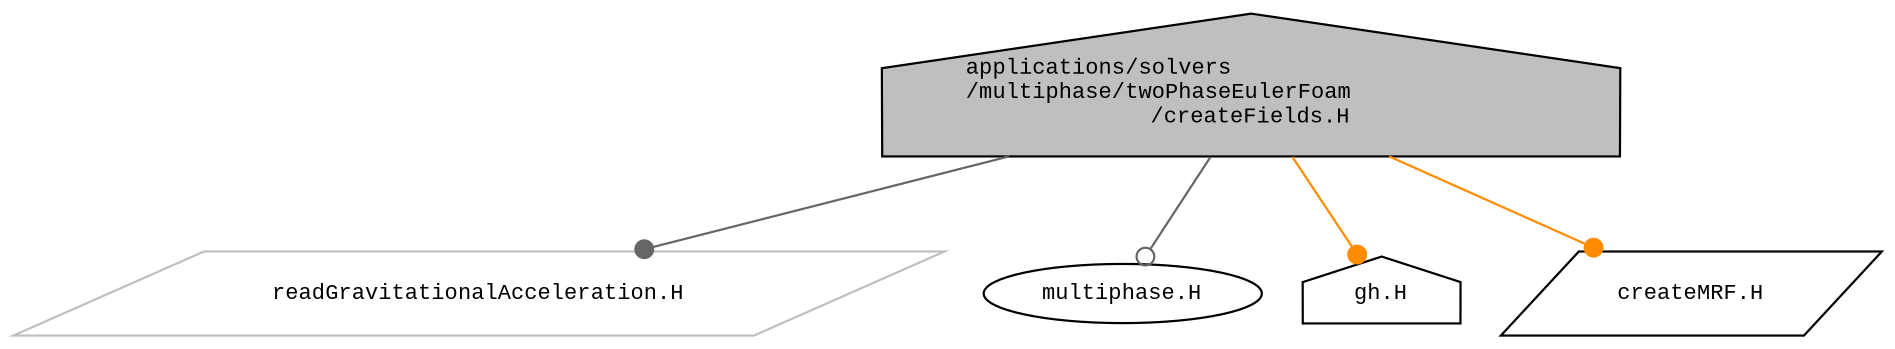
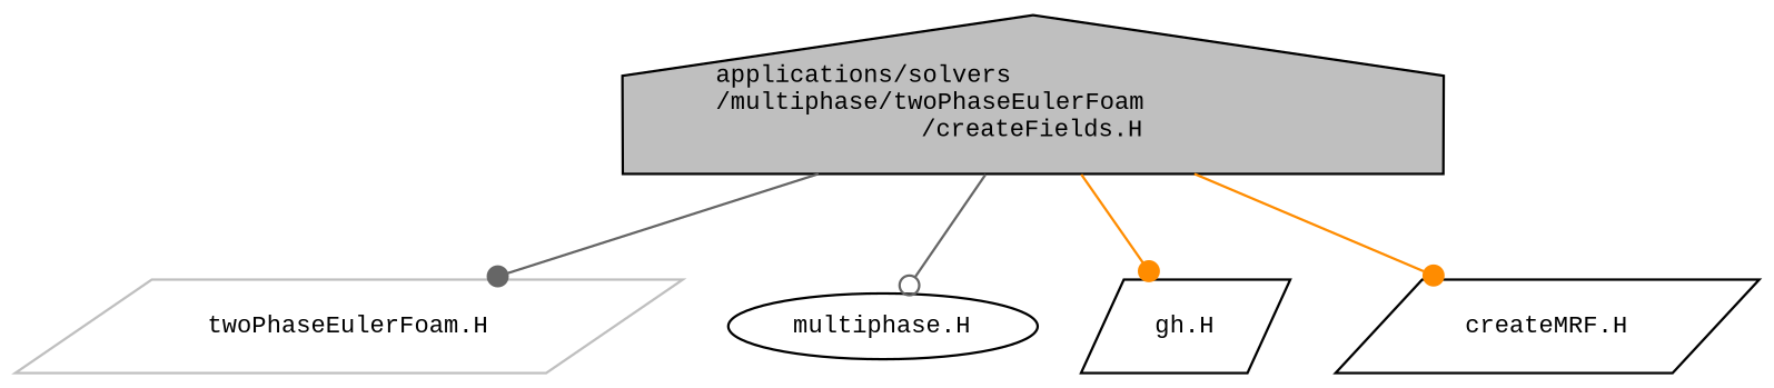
  digraph {
    fontname="Liberation Mono"
    node [color=black fontname="Liberation Mono" fontsize=10 shape=house]
    edge [arrowhead=dot color=gray40 fontname="Liberation Mono" fontsize=10 labelfontname=Helvetica labelfontsize=10 style=solid]
    n1 [fillcolor=grey75 fontcolor=black height=0.2 label="applications/solvers\l/multiphase/twoPhaseEulerFoam\l/createFields.H" style=filled width=0.4]
-   n2 [color=grey75 height=0.2 label="readGravitationalAcceleration.H" shape=parallelogram width=0.4]
+   n2 [color=grey75 height=0.2 label="twoPhaseEulerFoam.H" shape=parallelogram width=0.4]
    n3 [height=0.2 label="multiphase.H" shape=ellipse width=0.4]
-   n4 [height=0.2 label="gh.H" width=0.4]
+   n4 [height=0.2 label="gh.H" shape=parallelogram width=0.4]
    n5 [height=0.2 label="createMRF.H" shape=parallelogram width=0.4]
    n1 -> n2
    n1 -> n3 [arrowhead=odot]
    n1 -> n4 [color=darkorange]
    n1 -> n5 [color=darkorange]
  }
